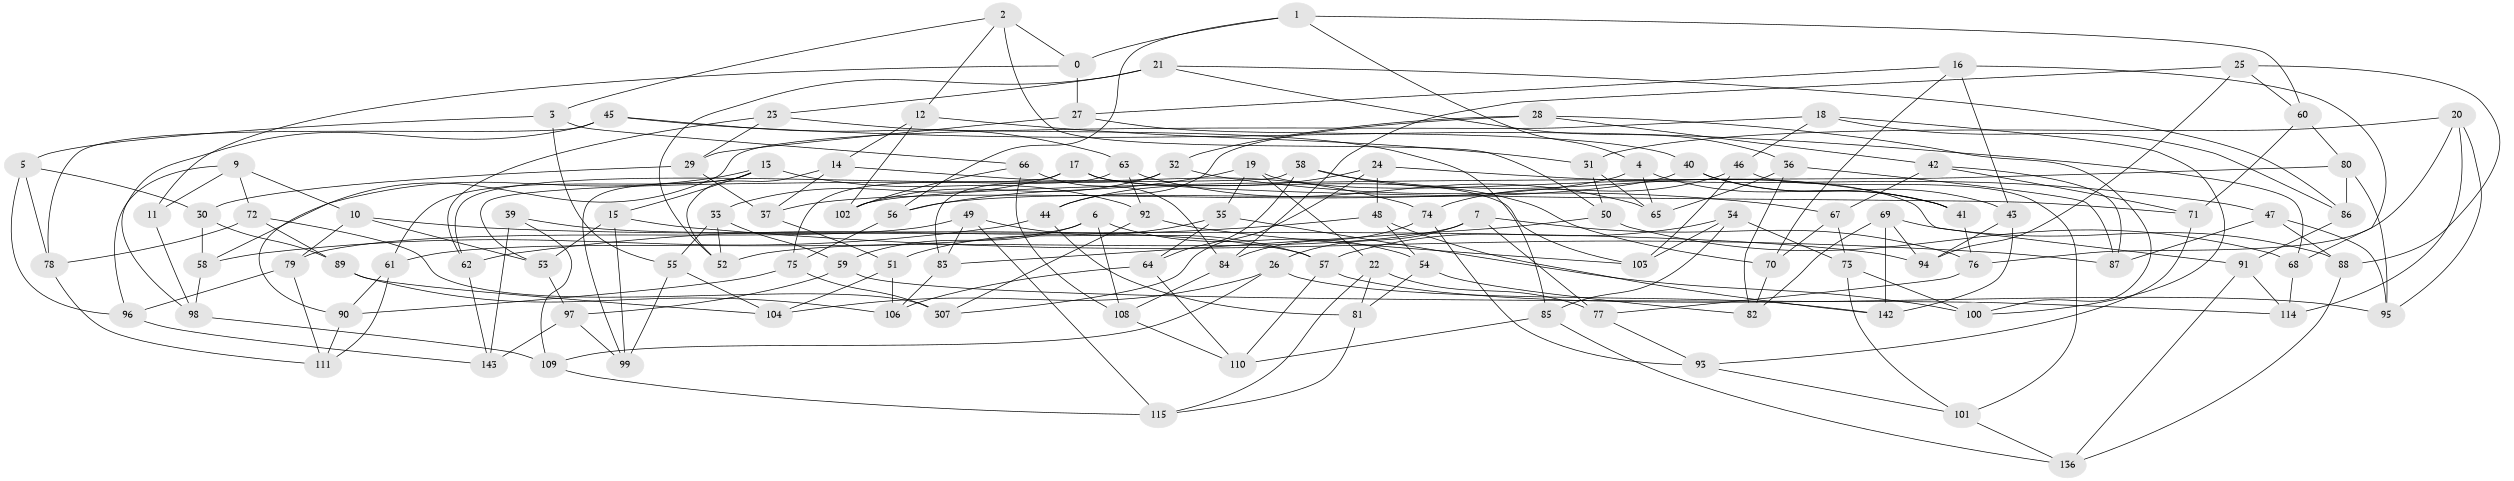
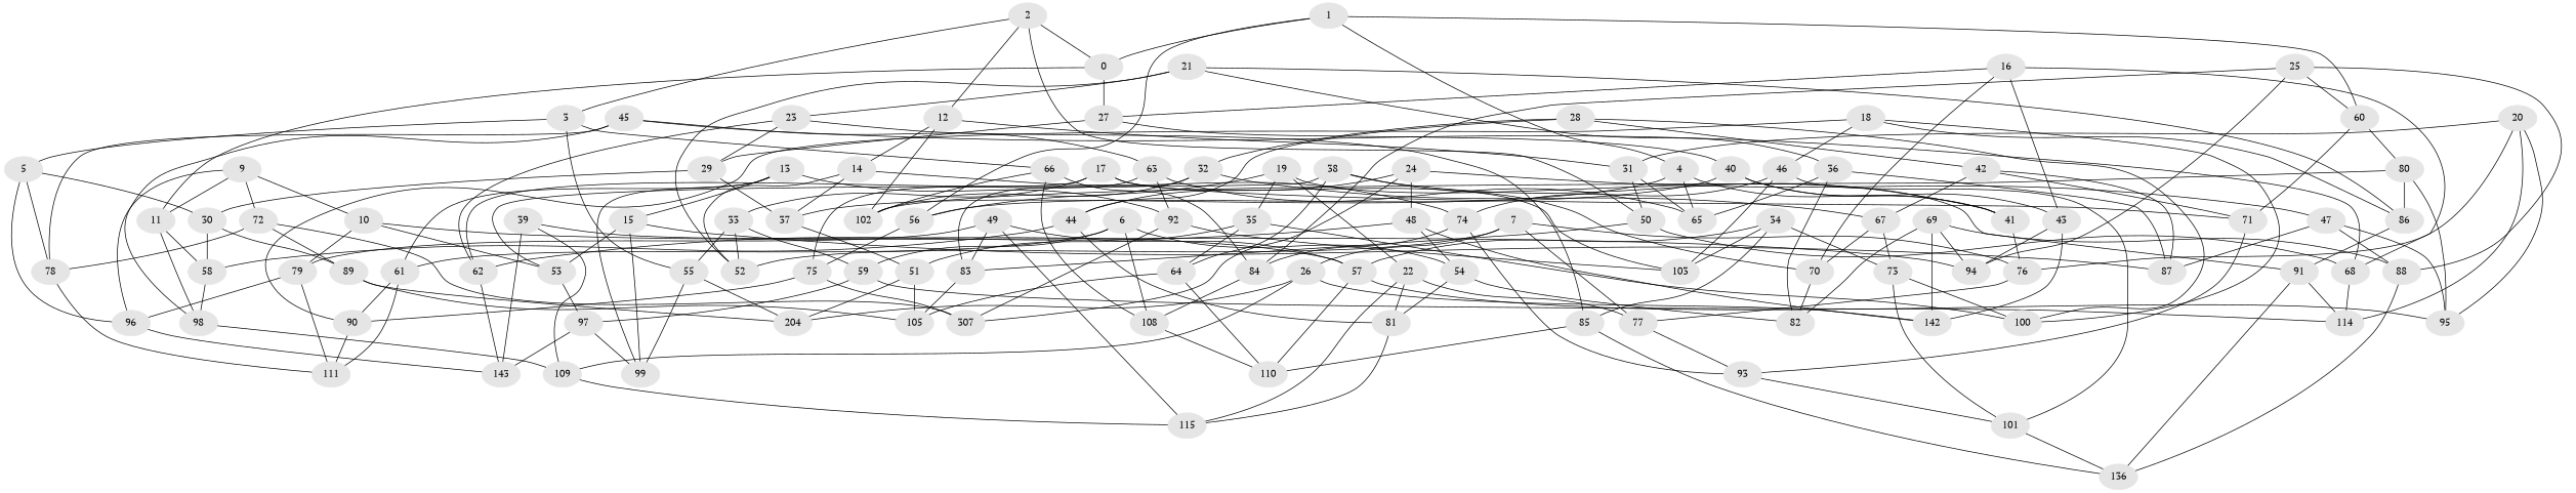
  graph {
    fontname="PT Serif"
    node [color=gray90 fontname="PT Serif" style=filled]
    edge [fontname="PT Serif"]
    1
    4
    n3 [label=0]
    56
    60
    37
    41
    65
    11
    27
    75
    71
    80
    2
    3
    12
    50
    5
    55
    66
    14
    31
    102
    68
    83
    30
    78
    96
    99
-   104
+   104 [label=204]
    108
    84
    51
    76
    58
    89
    111
    n38 [label=143]
    6
    54
    59
    61
    81
    82
    114
    97
    90
    110
    7
    26
    52
    77
    109
    n54 [label=142]
    93
    98
    29
    40
    9
    10
    72
    53
    79
    94
    n65 [label=307]
    74
    13
    15
    92
    87
    103
    16
    43
    70
    17
    33
    62
    18
    46
    86
    100
    101
    91
    19
    22
    35
    115
    64
    n89 [label=136]
    20
    95
    21
    23
    36
    85
    24
    44
    47
    48
    88
    25
    28
    32
    42
    67
-   105 [label=106]
+   105
    73
    34
    57
    38
    39
    45
    63
    49
    69
    1 -- 4
    1 -- n3
    1 -- 56
    1 -- 60
    4 -- 37
    4 -- 41
    4 -- 65
    n3 -- 11
    n3 -- 27
    56 -- 75
    60 -- 71
    60 -- 80
    37 -- 51
    41 -- 76
-   13 -- 58
+   11 -- 58
    11 -- 98
    27 -- 29
    27 -- 40
    75 -- 90
    75 -- n65
    71 -- 93
    80 -- 102
    80 -- 86
    80 -- 95
    2 -- n3
    2 -- 3
    2 -- 12
    2 -- 50
    3 -- 5
    3 -- 55
    3 -- 66
    12 -- 14
    12 -- 31
    12 -- 102
    50 -- 68
    50 -- 83
    5 -- 30
    5 -- 78
    5 -- 96
    55 -- 99
    55 -- 104
    66 -- 102
    66 -- 108
    66 -- 84
    14 -- 37
    14 -- 52
    14 -- 74
    31 -- 65
    31 -- 50
    68 -- 114
    83 -- 105
    30 -- 58
    30 -- 89
    78 -- 111
    96 -- n38
    108 -- 110
    84 -- 108
    51 -- 104
    51 -- 105
    76 -- 77
    58 -- 98
    89 -- 104
    89 -- 105
    6 -- 108
    6 -- 54
    6 -- 59
    6 -- 61
    54 -- 81
    54 -- 82
    59 -- 114
    59 -- 97
    61 -- 111
    61 -- 90
    81 -- 115
    97 -- 99
    97 -- n38
    90 -- 111
    7 -- 76
    7 -- 26
    7 -- 52
    7 -- 77
    26 -- 104
    26 -- 109
    26 -- n54
    77 -- 93
    109 -- 115
    93 -- 101
    98 -- 109
    29 -- 37
    29 -- 30
    40 -- 56
    40 -- 41
    40 -- 43
    9 -- 11
    9 -- 96
    9 -- 10
    9 -- 72
    10 -- 53
    10 -- 79
    10 -- 94
    72 -- 78
    72 -- 89
    72 -- n65
    53 -- 97
    79 -- 96
    79 -- 111
    74 -- 84
    74 -- 93
    13 -- 99
    13 -- 61
    13 -- 15
    13 -- 92
    15 -- 99
    15 -- 53
    15 -- 87
    92 -- n65
    92 -- 103
    16 -- 27
    16 -- 68
    16 -- 43
    16 -- 70
    43 -- n54
    43 -- 94
    70 -- 82
    17 -- 71
    17 -- 103
    17 -- 33
    17 -- 62
    33 -- 55
    33 -- 59
    33 -- 52
    62 -- n38
    18 -- 90
    18 -- 46
    18 -- 86
    18 -- 100
    46 -- 74
    46 -- 103
    46 -- 101
    86 -- 91
    101 -- n89
    91 -- 114
    91 -- n89
    19 -- 56
    19 -- 91
    19 -- 22
    19 -- 35
    22 -- 81
    22 -- 77
    22 -- 115
    35 -- 51
    35 -- 100
    35 -- 64
    64 -- 110
    64 -- 105
    20 -- 31
    20 -- 76
    20 -- 114
    20 -- 95
    21 -- 52
    21 -- 86
    21 -- 23
    21 -- 36
    23 -- 29
    23 -- 62
    23 -- 85
    36 -- 65
    36 -- 82
    36 -- 87
    85 -- 110
    85 -- n89
    24 -- n65
    24 -- 44
    24 -- 47
    24 -- 48
    44 -- 58
    44 -- 81
    47 -- 87
    47 -- 95
    47 -- 88
    48 -- 54
    48 -- n54
    48 -- 62
    88 -- n89
    25 -- 60
    25 -- 84
    25 -- 94
    25 -- 88
    28 -- 100
    28 -- 44
    28 -- 32
    28 -- 42
    32 -- 102
    32 -- 83
    32 -- 67
    42 -- 71
    42 -- 87
    42 -- 67
    67 -- 70
    67 -- 73
    73 -- 100
    73 -- 101
    34 -- 103
    34 -- 85
    34 -- 73
    34 -- 57
    57 -- 110
    57 -- 95
    38 -- 41
    38 -- 53
    38 -- 70
    38 -- 64
    39 -- n38
    39 -- 109
    39 -- 57
    45 -- 68
    45 -- 78
    45 -- 98
    45 -- 63
    63 -- 65
    63 -- 75
    63 -- 92
    49 -- 83
    49 -- 79
    49 -- 115
    49 -- 57
    69 -- 82
    69 -- n54
    69 -- 94
    69 -- 88
  }
